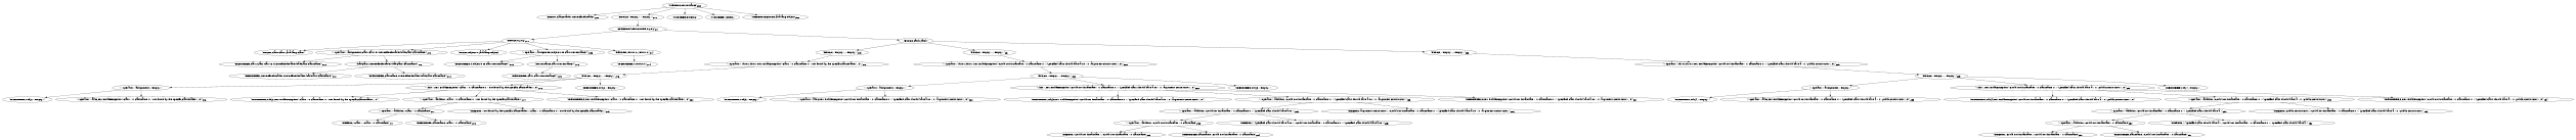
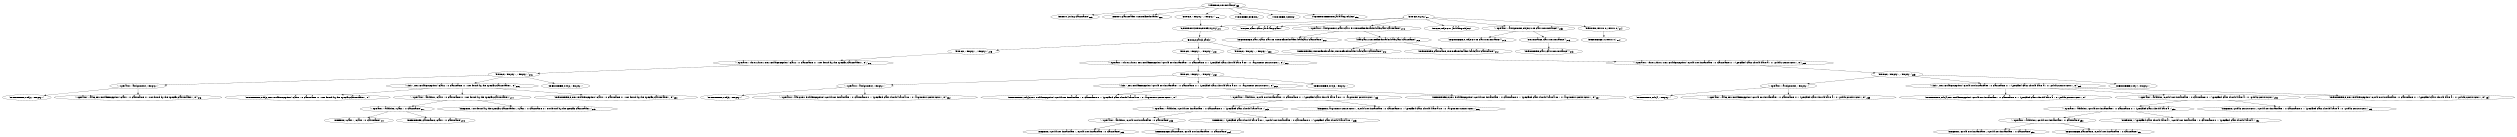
  digraph {
    fontname="DejaVu Serif"
    node [fontname="DejaVu Serif"]
    edge [fontname="DejaVu Serif"]
    n1 [label=<(METHOD,newInstance)<SUB>268</SUB>>]
+   n2 [label=<(PARAM,String className)<SUB>269</SUB>>]
    n3 [label=<(PARAM,ClassLoader userDefinedLoader)<SUB>220</SUB>>]
    n4 [label=<(BLOCK,&lt;empty&gt;,&lt;empty&gt;)<SUB>270</SUB>>]
    n5 [label=<(MODIFIER,PUBLIC)>]
    n6 [label=<(MODIFIER,STATIC)>]
    n7 [label=<(METHOD_RETURN,java.lang.Object)<SUB>298</SUB>>]
    n8 [label=<(CONTROL_STRUCTURE,try,try)<SUB>271</SUB>>]
    n9 [label=<(BLOCK,try,try)<SUB>271</SUB>>]
    n10 [label=<(BLOCK,catch,catch)>]
    n11 [label=<(LOCAL,Class clazz: java.lang.Class)>]
    n12 [label=<(&lt;operator&gt;.assignment,Class clazz = userDefinedLoader.loadClass(className))<SUB>272</SUB>>]
    n13 [label=<(LOCAL,Object o: java.lang.Object)>]
    n14 [label=<(&lt;operator&gt;.assignment,Object o = clazz.newInstance())<SUB>283</SUB>>]
    n15 [label=<(RETURN,return o;,return o;)<SUB>274</SUB>>]
    n16 [label=<(BLOCK,&lt;empty&gt;,&lt;empty&gt;)<SUB>275</SUB>>]
    n17 [label=<(BLOCK,&lt;empty&gt;,&lt;empty&gt;)<SUB>281</SUB>>]
    n18 [label=<(BLOCK,&lt;empty&gt;,&lt;empty&gt;)<SUB>288</SUB>>]
    n19 [label=<(IDENTIFIER,clazz,Class clazz = userDefinedLoader.loadClass(className))<SUB>272</SUB>>]
    n20 [label=<(loadClass,userDefinedLoader.loadClass(className))<SUB>272</SUB>>]
    n21 [label=<(IDENTIFIER,o,Object o = clazz.newInstance())<SUB>273</SUB>>]
    n22 [label=<(newInstance,clazz.newInstance())<SUB>273</SUB>>]
    n23 [label=<(IDENTIFIER,o,return o;)<SUB>274</SUB>>]
    n24 [label=<(IDENTIFIER,userDefinedLoader,userDefinedLoader.loadClass(className))<SUB>272</SUB>>]
    n25 [label=<(IDENTIFIER,className,userDefinedLoader.loadClass(className))<SUB>272</SUB>>]
    n26 [label=<(IDENTIFIER,clazz,clazz.newInstance())<SUB>273</SUB>>]
    n27 [label=<(&lt;operator&gt;.throw,throw new BuildException(&quot;Class &quot; + className + &quot; not found by the specific classLoader.&quot;, e);)<SUB>276</SUB>>]
    n28 [label=<(&lt;operator&gt;.throw,throw new BuildException(&quot;Could not instantiate &quot; + className + &quot;. Specified class should have a no &quot; + &quot;argument constructor.&quot;, e);)<SUB>282</SUB>>]
    n29 [label=<(&lt;operator&gt;.throw,throw new BuildException(&quot;Could not instantiate &quot; + className + &quot;. Specified class should have a &quot; + &quot;public constructor.&quot;, e);)<SUB>289</SUB>>]
    n30 [label=<(BLOCK,&lt;empty&gt;,&lt;empty&gt;)<SUB>276</SUB>>]
    n31 [label=<(&lt;operator&gt;.assignment,&lt;empty&gt;)>]
    n32 [label=<(&lt;init&gt;,new BuildException(&quot;Class &quot; + className + &quot; not found by the specific classLoader.&quot;, e))<SUB>276</SUB>>]
    n33 [label=<(IDENTIFIER,$obj2,&lt;empty&gt;)>]
    n34 [label=<(IDENTIFIER,$obj2,&lt;empty&gt;)>]
    n35 [label=<(&lt;operator&gt;.alloc,new BuildException(&quot;Class &quot; + className + &quot; not found by the specific classLoader.&quot;, e))<SUB>276</SUB>>]
    n36 [label=<(IDENTIFIER,$obj2,new BuildException(&quot;Class &quot; + className + &quot; not found by the specific classLoader.&quot;, e))>]
    n37 [label=<(&lt;operator&gt;.addition,&quot;Class &quot; + className + &quot; not found by the specific classLoader.&quot;)<SUB>277</SUB>>]
    n38 [label=<(IDENTIFIER,e,new BuildException(&quot;Class &quot; + className + &quot; not found by the specific classLoader.&quot;, e))<SUB>280</SUB>>]
    n39 [label=<(&lt;operator&gt;.addition,&quot;Class &quot; + className)<SUB>277</SUB>>]
    n40 [label=<(LITERAL,&quot; not found by the specific classLoader.&quot;,&quot;Class &quot; + className + &quot; not found by the specific classLoader.&quot;)<SUB>279</SUB>>]
    n41 [label=<(LITERAL,&quot;Class &quot;,&quot;Class &quot; + className)<SUB>277</SUB>>]
    n42 [label=<(IDENTIFIER,className,&quot;Class &quot; + className)<SUB>278</SUB>>]
    n43 [label=<(BLOCK,&lt;empty&gt;,&lt;empty&gt;)<SUB>282</SUB>>]
    n44 [label=<(&lt;operator&gt;.assignment,&lt;empty&gt;)>]
    n45 [label=<(&lt;init&gt;,new BuildException(&quot;Could not instantiate &quot; + className + &quot;. Specified class should have a no &quot; + &quot;argument constructor.&quot;, e))<SUB>282</SUB>>]
    n46 [label=<(IDENTIFIER,$obj3,&lt;empty&gt;)>]
    n47 [label=<(IDENTIFIER,$obj3,&lt;empty&gt;)>]
    n48 [label=<(&lt;operator&gt;.alloc,new BuildException(&quot;Could not instantiate &quot; + className + &quot;. Specified class should have a no &quot; + &quot;argument constructor.&quot;, e))<SUB>282</SUB>>]
    n49 [label=<(IDENTIFIER,$obj3,new BuildException(&quot;Could not instantiate &quot; + className + &quot;. Specified class should have a no &quot; + &quot;argument constructor.&quot;, e))>]
    n50 [label=<(&lt;operator&gt;.addition,&quot;Could not instantiate &quot; + className + &quot;. Specified class should have a no &quot; + &quot;argument constructor.&quot;)<SUB>283</SUB>>]
    n51 [label=<(IDENTIFIER,e,new BuildException(&quot;Could not instantiate &quot; + className + &quot;. Specified class should have a no &quot; + &quot;argument constructor.&quot;, e))<SUB>287</SUB>>]
    n52 [label=<(&lt;operator&gt;.addition,&quot;Could not instantiate &quot; + className + &quot;. Specified class should have a no &quot;)<SUB>283</SUB>>]
    n53 [label=<(LITERAL,&quot;argument constructor.&quot;,&quot;Could not instantiate &quot; + className + &quot;. Specified class should have a no &quot; + &quot;argument constructor.&quot;)<SUB>286</SUB>>]
    n54 [label=<(&lt;operator&gt;.addition,&quot;Could not instantiate &quot; + className)<SUB>283</SUB>>]
    n55 [label=<(LITERAL,&quot;. Specified class should have a no &quot;,&quot;Could not instantiate &quot; + className + &quot;. Specified class should have a no &quot;)<SUB>285</SUB>>]
    n56 [label=<(LITERAL,&quot;Could not instantiate &quot;,&quot;Could not instantiate &quot; + className)<SUB>283</SUB>>]
    n57 [label=<(IDENTIFIER,className,&quot;Could not instantiate &quot; + className)<SUB>284</SUB>>]
    n58 [label=<(BLOCK,&lt;empty&gt;,&lt;empty&gt;)<SUB>289</SUB>>]
    n59 [label=<(&lt;operator&gt;.assignment,&lt;empty&gt;)>]
    n60 [label=<(&lt;init&gt;,new BuildException(&quot;Could not instantiate &quot; + className + &quot;. Specified class should have a &quot; + &quot;public constructor.&quot;, e))<SUB>289</SUB>>]
    n61 [label=<(IDENTIFIER,$obj4,&lt;empty&gt;)>]
    n62 [label=<(IDENTIFIER,$obj4,&lt;empty&gt;)>]
    n63 [label=<(&lt;operator&gt;.alloc,new BuildException(&quot;Could not instantiate &quot; + className + &quot;. Specified class should have a &quot; + &quot;public constructor.&quot;, e))<SUB>289</SUB>>]
    n64 [label=<(IDENTIFIER,$obj4,new BuildException(&quot;Could not instantiate &quot; + className + &quot;. Specified class should have a &quot; + &quot;public constructor.&quot;, e))>]
    n65 [label=<(&lt;operator&gt;.addition,&quot;Could not instantiate &quot; + className + &quot;. Specified class should have a &quot; + &quot;public constructor.&quot;)<SUB>290</SUB>>]
    n66 [label=<(IDENTIFIER,e,new BuildException(&quot;Could not instantiate &quot; + className + &quot;. Specified class should have a &quot; + &quot;public constructor.&quot;, e))<SUB>294</SUB>>]
    n67 [label=<(&lt;operator&gt;.addition,&quot;Could not instantiate &quot; + className + &quot;. Specified class should have a &quot;)<SUB>290</SUB>>]
    n68 [label=<(LITERAL,&quot;public constructor.&quot;,&quot;Could not instantiate &quot; + className + &quot;. Specified class should have a &quot; + &quot;public constructor.&quot;)<SUB>293</SUB>>]
    n69 [label=<(&lt;operator&gt;.addition,&quot;Could not instantiate &quot; + className)<SUB>290</SUB>>]
    n70 [label=<(LITERAL,&quot;. Specified class should have a &quot;,&quot;Could not instantiate &quot; + className + &quot;. Specified class should have a &quot;)<SUB>292</SUB>>]
    n71 [label=<(LITERAL,&quot;Could not instantiate &quot;,&quot;Could not instantiate &quot; + className)<SUB>290</SUB>>]
    n72 [label=<(IDENTIFIER,className,&quot;Could not instantiate &quot; + className)<SUB>291</SUB>>]
+   n1 -> n2
    n1 -> n3
    n1 -> n4
    n1 -> n5
    n1 -> n6
    n1 -> n7
    n4 -> n8
-   n8 -> n9
+   n9 -> n8
    n8 -> n10
    n9 -> n11
    n9 -> n12
    n9 -> n13
    n9 -> n14
    n9 -> n15
    n10 -> n16
    n10 -> n17
    n10 -> n18
    n12 -> n19
    n12 -> n20
    n14 -> n21
    n14 -> n22
    n15 -> n23
    n16 -> n27
    n17 -> n28
    n18 -> n29
    n20 -> n24
    n20 -> n25
    n22 -> n26
    n27 -> n30
    n28 -> n43
    n29 -> n58
    n30 -> n31
    n30 -> n32
    n30 -> n33
    n31 -> n34
    n31 -> n35
    n32 -> n36
    n32 -> n37
    n32 -> n38
    n37 -> n39
    n37 -> n40
    n39 -> n41
    n39 -> n42
    n43 -> n44
    n43 -> n45
    n43 -> n46
    n44 -> n47
    n44 -> n48
    n45 -> n49
    n45 -> n50
    n45 -> n51
    n50 -> n52
    n50 -> n53
    n52 -> n54
    n52 -> n55
    n54 -> n56
    n54 -> n57
    n58 -> n59
    n58 -> n60
    n58 -> n61
    n59 -> n62
    n59 -> n63
    n60 -> n64
    n60 -> n65
    n60 -> n66
    n65 -> n67
    n65 -> n68
    n67 -> n69
    n67 -> n70
    n69 -> n71
    n69 -> n72
  }
